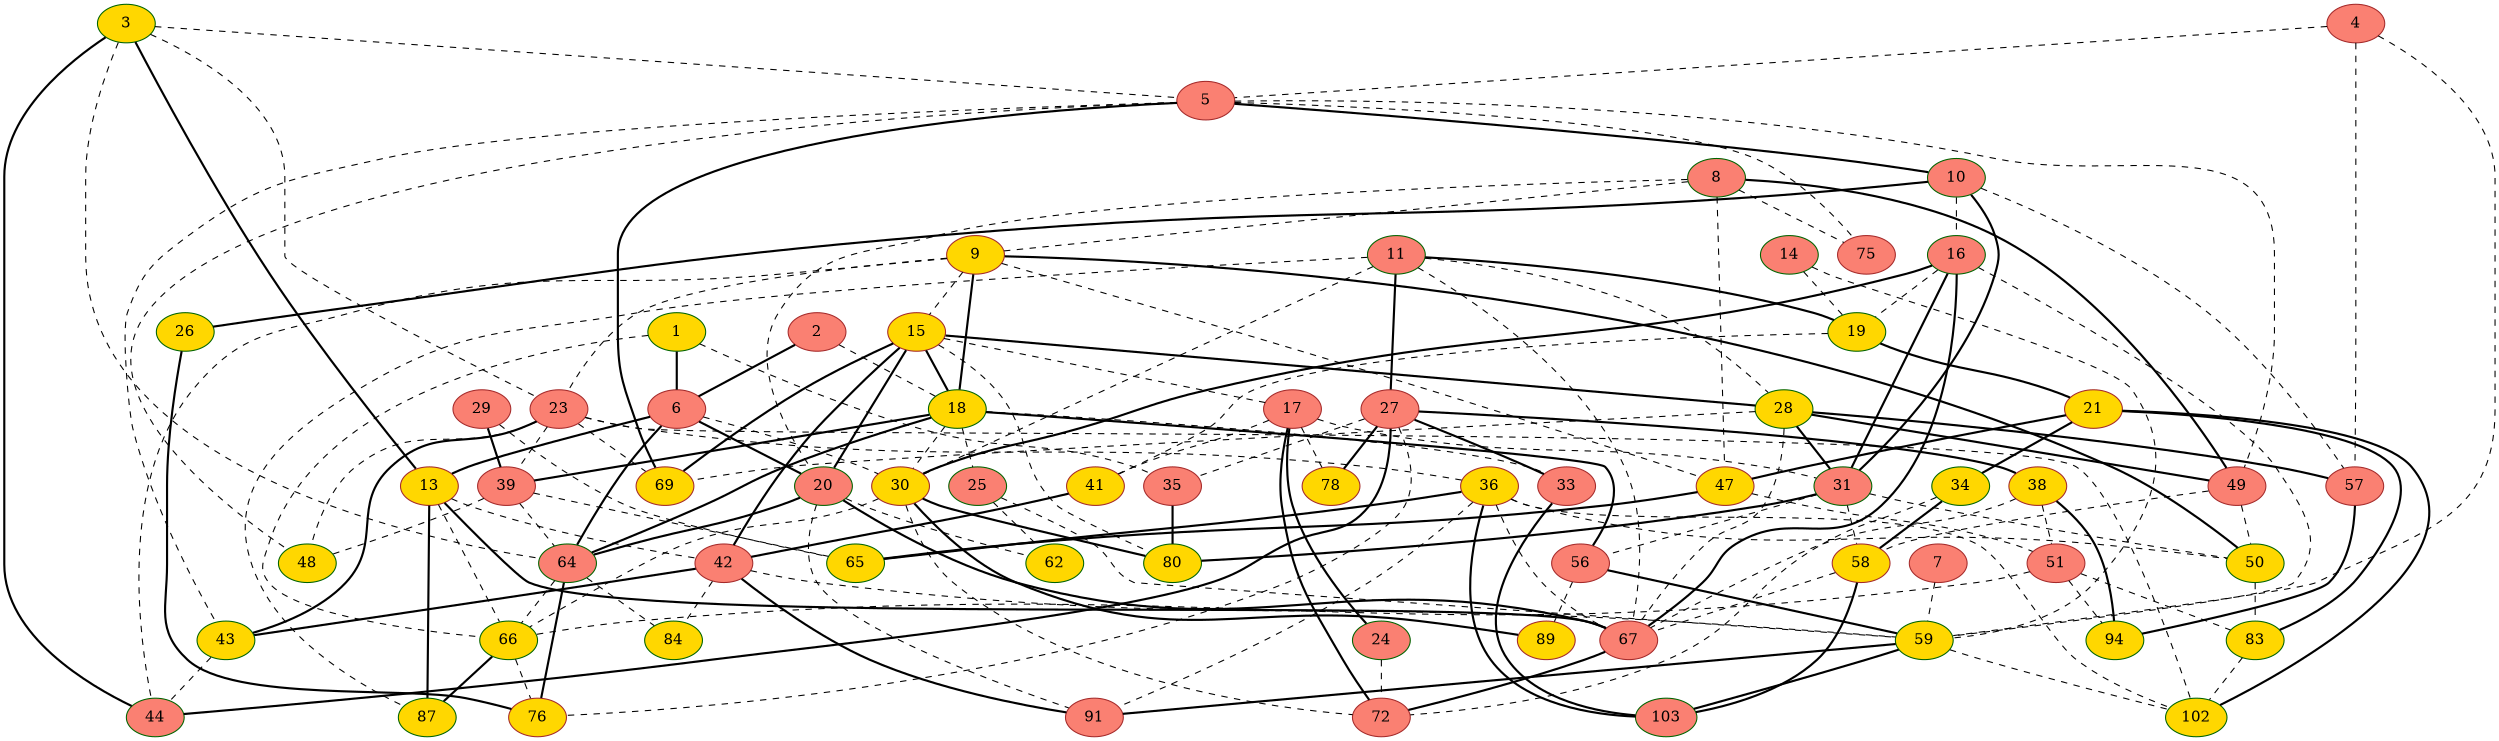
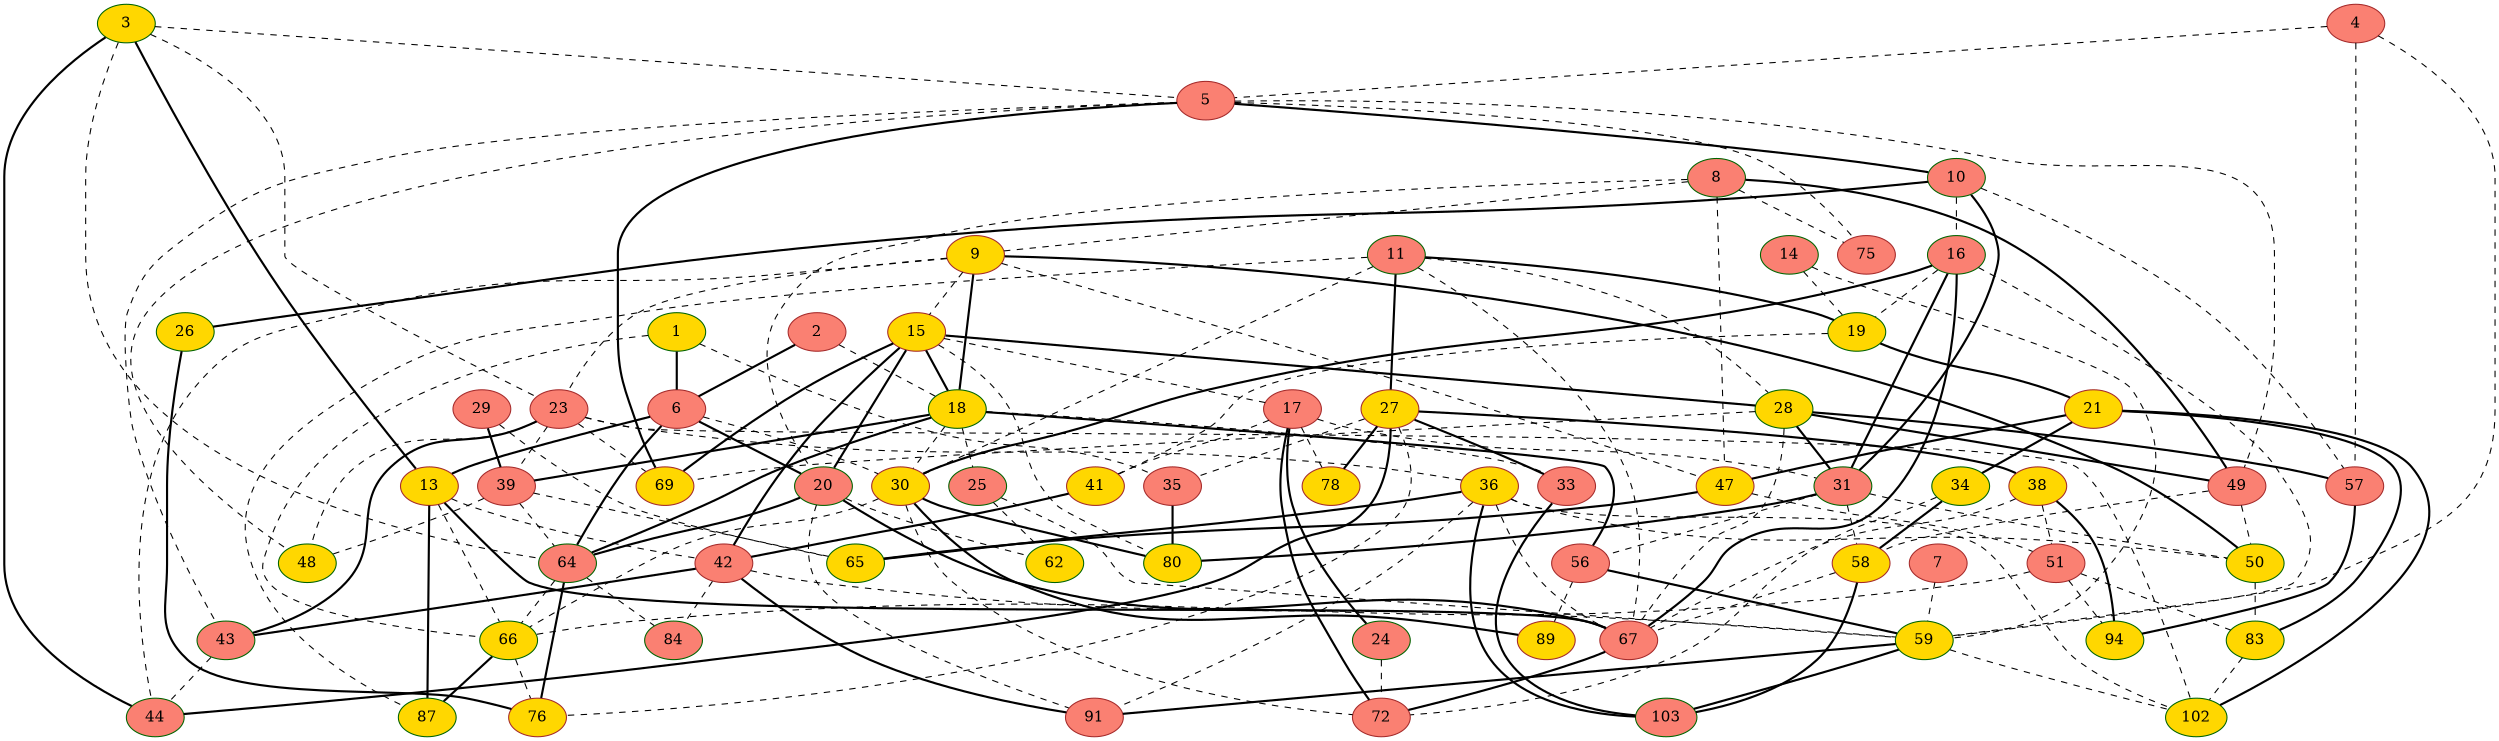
  graph {
    node [color=brown fillcolor=gold style=filled]
    edge [style=dashed]
    6 [fillcolor=salmon super="+68"]
    13 [super="+73"]
    64 [color=darkgreen fillcolor=salmon super="+70"]
    20 [color=darkgreen fillcolor=salmon super="+53"]
    30 [super="+90"]
    1 [color=darkgreen]
    35 [fillcolor=salmon]
    66 [color=darkgreen super="+79"]
    80 [color=darkgreen super="+86"]
    87 [color=darkgreen]
    76
    2 [fillcolor=salmon]
    18 [color=darkgreen super="+60"]
    25 [color=darkgreen fillcolor=salmon]
    33 [fillcolor=salmon]
    39 [fillcolor=salmon super="+88"]
    56 [fillcolor=salmon]
    3 [color=darkgreen super="+54"]
    5 [fillcolor=salmon super="+61"]
    23 [fillcolor=salmon super="+55"]
    44 [color=darkgreen fillcolor=salmon]
    10 [color=darkgreen fillcolor=salmon super="+12"]
-   43 [color=darkgreen]
+   43 [color=darkgreen fillcolor=salmon]
    48 [color=darkgreen]
    49 [fillcolor=salmon super="+77"]
    69 [super="+71"]
    75 [fillcolor=salmon]
    67 [fillcolor=salmon super="+99"]
    42 [fillcolor=salmon super="+100"]
    102 [color=darkgreen]
    36 [super="+92"]
-   84 [color=darkgreen]
+   84 [color=darkgreen fillcolor=salmon]
    4 [fillcolor=salmon]
    n34 [fillcolor=salmon label=57 super="+81"]
    59 [color=darkgreen super="+97"]
    94 [color=darkgreen super="+95"]
    91 [fillcolor=salmon]
    103 [color=darkgreen fillcolor=salmon]
    16 [color=darkgreen fillcolor=salmon super="+22"]
    26 [color=darkgreen]
    31 [color=darkgreen fillcolor=salmon super="+82"]
    50 [color=darkgreen super="+93"]
    58 [super="+63"]
    62 [color=darkgreen]
    72 [fillcolor=salmon super="+74"]
    89
    7 [fillcolor=salmon]
    8 [color=darkgreen fillcolor=salmon super="+85"]
    9 [super="+52"]
    47 [super="+101"]
    15 [super="+96"]
    65 [color=darkgreen]
    51 [fillcolor=salmon super="+57"]
    28 [color=darkgreen super="+98"]
    17 [fillcolor=salmon super="+45"]
    83 [color=darkgreen]
    19 [color=darkgreen]
    11 [color=darkgreen fillcolor=salmon super="+32"]
-   27 [fillcolor=salmon super="+46"]
+   27 [super="+46"]
    41
    21 [super="+40"]
    78
    38
    14 [color=darkgreen fillcolor=salmon]
    24 [color=darkgreen fillcolor=salmon]
    34 [color=darkgreen]
    29 [fillcolor=salmon]
    6 -- 13 [style=bold]
    6 -- 64 [style=bold]
    6 -- 20 [style=bold]
    6 -- 30 [weight=2]
    13 -- 66
    13 -- 87 [style=bold]
    13 -- 67 [style=bold]
    13 -- 42
    64 -- 66
    64 -- 76 [style=bold]
    64 -- 84
    20 -- 64 [style=bold]
    20 -- 67 [style=bold weight=2]
    20 -- 91
    20 -- 62
    30 -- 66
    30 -- 80 [style=bold]
    30 -- 72
    30 -- 89 [style=bold]
    1 -- 6 [style=bold]
    1 -- 35
    1 -- 66
    35 -- 80 [style=bold]
    66 -- 87 [style=bold]
    66 -- 76
    2 -- 6 [style=bold]
    2 -- 18
    18 -- 64 [style=bold]
    18 -- 30
    18 -- 25
    18 -- 33
    18 -- 39 [style=bold]
    18 -- 56 [style=bold]
    25 -- 59
    25 -- 62
    33 -- 103 [style=bold]
    39 -- 64
    39 -- 48
    39 -- 65
    56 -- 59 [style=bold]
    56 -- 89
    3 -- 13 [style=bold]
    3 -- 64
    3 -- 5
    3 -- 23
    3 -- 44 [style=bold]
    5 -- 10 [style=bold]
    5 -- 43
    5 -- 48
    5 -- 49
    5 -- 69 [style=bold]
    5 -- 75
    23 -- 39
    23 -- 43 [style=bold]
    23 -- 48
    23 -- 69
    23 -- 102
    23 -- 36
    10 -- n34
    10 -- 16
    10 -- 26 [style=bold]
    10 -- 31 [style=bold]
    43 -- 44
    49 -- 50
    49 -- 58
    67 -- 72 [style=bold]
    42 -- 43 [style=bold]
    42 -- 84
    42 -- 59
    42 -- 91 [style=bold]
    36 -- 67
    36 -- 102
    36 -- 91
    36 -- 103 [style=bold]
    36 -- 50
    36 -- 65 [style=bold]
    4 -- 5
    4 -- n34
    4 -- 59
    n34 -- 94 [style=bold]
    59 -- 102
    59 -- 91 [style=bold]
    59 -- 103 [style=bold]
    16 -- 30 [style=bold]
    16 -- 67 [style=bold]
    16 -- 59
    16 -- 31 [style=bold]
    16 -- 19
    26 -- 76 [style=bold]
    31 -- 80 [style=bold]
    31 -- 56
    31 -- 50
    31 -- 58
    50 -- 83
    58 -- 67
    58 -- 103 [style=bold]
    7 -- 59
    8 -- 20
    8 -- 49 [style=bold]
    8 -- 75
    8 -- 9
    8 -- 47
    9 -- 18 [style=bold]
    9 -- 23
    9 -- 44
    9 -- 50 [style=bold]
    9 -- 47
    9 -- 15
    47 -- 65 [style=bold]
    47 -- 51
    15 -- 20 [style=bold]
    15 -- 80
    15 -- 18 [style=bold]
    15 -- 69 [style=bold]
    15 -- 42 [style=bold]
    15 -- 28 [style=bold]
    15 -- 17
    51 -- 66
    51 -- 94
    51 -- 83
    28 -- 49 [style=bold]
    28 -- 69
    28 -- 67
    28 -- n34 [style=bold]
    28 -- 31 [style=bold]
    17 -- 31
    17 -- 72 [style=bold]
    17 -- 41
    17 -- 78
    17 -- 24 [style=bold]
    83 -- 102
    19 -- 41
    19 -- 21 [style=bold]
    11 -- 30
    11 -- 87
    11 -- 67
    11 -- 28
    11 -- 19 [style=bold]
    11 -- 27 [style=bold]
    27 -- 35
    27 -- 76
    27 -- 33 [style=bold]
    27 -- 44 [style=bold]
    27 -- 78 [style=bold]
    27 -- 38 [style=bold]
    41 -- 42 [style=bold]
    21 -- 102 [style=bold]
    21 -- 47 [style=bold]
    21 -- 83 [style=bold]
    21 -- 34 [style=bold]
    38 -- 67
    38 -- 94 [style=bold weight=2]
    38 -- 51
    14 -- 59
    14 -- 19
    24 -- 72 [weight=2]
    34 -- 58 [style=bold]
    34 -- 72
    29 -- 39 [style=bold]
    29 -- 65
  }
